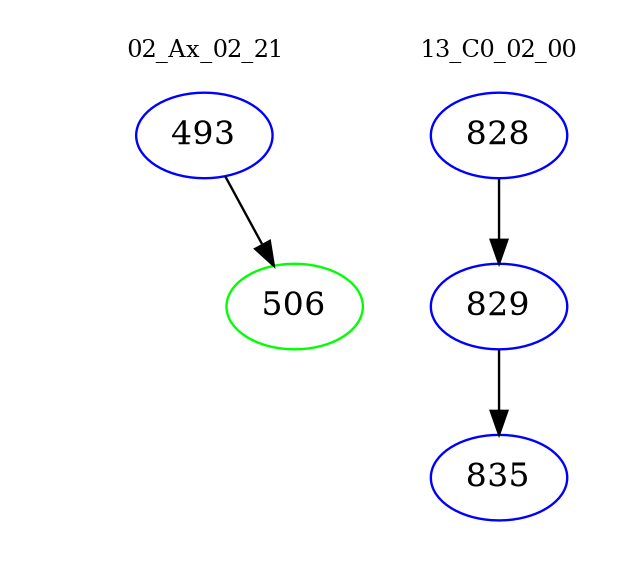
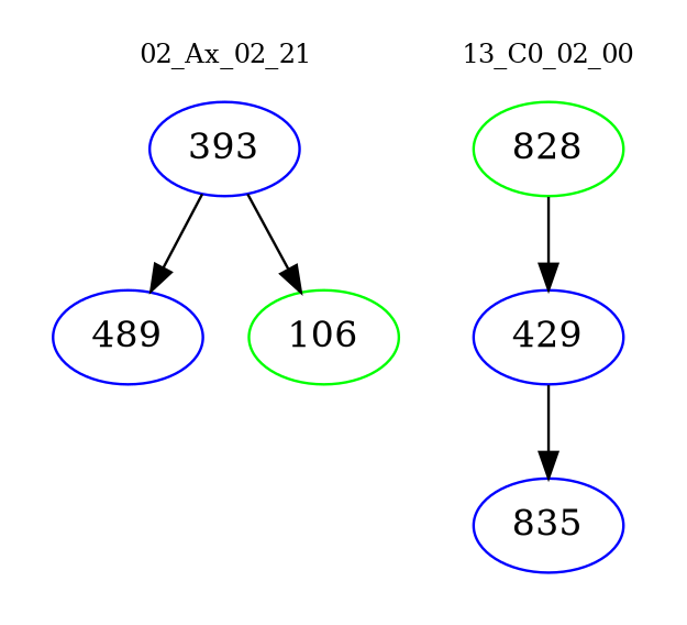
  digraph {
    node [color=blue]
    edge [color=black]
-   n1 [label=493]
-   n3 [color=green label=506]
-   n4 [label=829]
-   n5 [label=828]
+   n1 [label=393]
+   n2 [label=489]
+   n3 [color=green label=106]
+   n4 [label=429]
+   n5 [color=green label=828]
    n6 [label=835]
    subgraph cluster_1 {
      color=white
      fontsize=10
      label="02_Ax_02_21"
      n1
+     n2
      n3
    }
    subgraph cluster_2 {
      color=white
      fontsize=10
      label="13_C0_02_00"
      n4
      n5
      n6
    }
+   n1 -> n2
    n1 -> n3
    n4 -> n6
    n5 -> n4
  }
